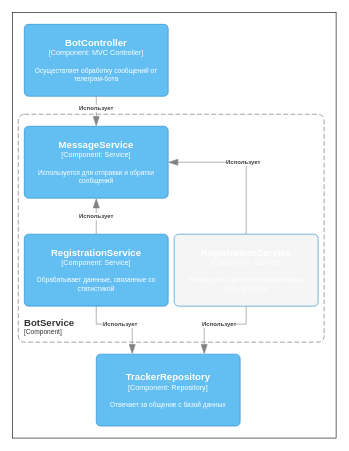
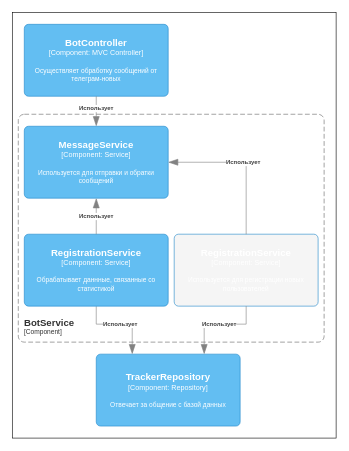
  <mxCell id="0" />
  <mxCell id="1" parent="0" />
  <mxCell id="2" value="" style="rounded=0;whiteSpace=wrap;html=1;" vertex="1" parent="1"><mxGeometry y="20" width="540" height="710" as="geometry" x="20" /></mxCell>
- <mxCell id="3" value="&lt;font style=&quot;font-size: 16px&quot;&gt;&lt;b&gt;BotController&lt;/b&gt;&lt;/font&gt;&lt;div&gt;[Component: MVC Controller]&lt;/div&gt;&lt;br&gt;&lt;div&gt;&lt;font style=&quot;font-size: 11px&quot;&gt;Осуществляет обработку сообщений от телеграм-бота&lt;/font&gt;&lt;/div&gt;" style="rounded=1;whiteSpace=wrap;html=1;labelBackgroundColor=none;fillColor=#63BEF2;fontColor=#ffffff;align=center;arcSize=6;strokeColor=#2086C9;metaEdit=1;resizable=0;points=[[0.25,0,0],[0.5,0,0],[0.75,0,0],[1,0.25,0],[1,0.5,0],[1,0.75,0],[0.75,1,0],[0.5,1,0],[0.25,1,0],[0,0.75,0],[0,0.5,0],[0,0.25,0]];" parent="1" vertex="1"><mxGeometry x="40" y="40" width="240" height="120" as="geometry" /></mxCell>
+ <mxCell id="3" value="&lt;font style=&quot;font-size: 16px&quot;&gt;&lt;b&gt;BotController&lt;/b&gt;&lt;/font&gt;&lt;div&gt;[Component: MVC Controller]&lt;/div&gt;&lt;br&gt;&lt;div&gt;&lt;font style=&quot;font-size: 11px&quot;&gt;Осуществляет обработку сообщений от телеграм-новых&lt;/font&gt;&lt;/div&gt;" style="rounded=1;whiteSpace=wrap;html=1;labelBackgroundColor=none;fillColor=#63BEF2;fontColor=#ffffff;align=center;arcSize=6;strokeColor=#2086C9;metaEdit=1;resizable=0;points=[[0.25,0,0],[0.5,0,0],[0.75,0,0],[1,0.25,0],[1,0.5,0],[1,0.75,0],[0.75,1,0],[0.5,1,0],[0.25,1,0],[0,0.75,0],[0,0.5,0],[0,0.25,0]];" parent="1" vertex="1"><mxGeometry x="40" y="40" width="240" height="120" as="geometry" /></mxCell>
  <mxCell id="4" value="&lt;div style=&quot;text-align: left&quot;&gt;&lt;div style=&quot;text-align: center&quot;&gt;&lt;b&gt;Использует&lt;/b&gt;&lt;/div&gt;" style="endArrow=blockThin;html=1;fontSize=10;fontColor=#404040;strokeWidth=1;endFill=1;strokeColor=#828282;elbow=vertical;metaEdit=1;endSize=14;startSize=14;jumpStyle=arc;jumpSize=16;rounded=0;edgeStyle=orthogonalEdgeStyle;exitX=0.5;exitY=1;exitDx=0;exitDy=0;exitPerimeter=0;entryX=0.5;entryY=0;entryDx=0;entryDy=0;entryPerimeter=0;" parent="1" source="3" target="9" edge="1"><mxGeometry x="-0.2" width="240" relative="1" as="geometry"><mxPoint x="140" y="-100" as="sourcePoint" /><mxPoint x="130" y="60" as="targetPoint" /><mxPoint as="offset" /></mxGeometry></mxCell>
  <mxCell id="5" value="&lt;font style=&quot;font-size: 16px&quot;&gt;&lt;b&gt;TrackerRepository&lt;/b&gt;&lt;/font&gt;&lt;div&gt;[Component: Repository]&lt;/div&gt;&lt;br&gt;&lt;div&gt;&lt;font style=&quot;font-size: 11px&quot;&gt;Отвечает за общение с базой данных&lt;/font&gt;&lt;/div&gt;" style="rounded=1;whiteSpace=wrap;html=1;labelBackgroundColor=none;fillColor=#63BEF2;fontColor=#ffffff;align=center;arcSize=6;strokeColor=#2086C9;metaEdit=1;resizable=0;points=[[0.25,0,0],[0.5,0,0],[0.75,0,0],[1,0.25,0],[1,0.5,0],[1,0.75,0],[0.75,1,0],[0.5,1,0],[0.25,1,0],[0,0.75,0],[0,0.5,0],[0,0.25,0]];" parent="1" vertex="1"><mxGeometry x="160" y="590" width="240" height="120" as="geometry" /></mxCell>
  <mxCell id="6" value="&lt;div style=&quot;text-align: left&quot;&gt;&lt;div style=&quot;text-align: center&quot;&gt;&lt;b&gt;Использует&lt;/b&gt;&lt;/div&gt;" style="endArrow=blockThin;html=1;fontSize=10;fontColor=#404040;strokeWidth=1;endFill=1;strokeColor=#828282;elbow=vertical;metaEdit=1;endSize=14;startSize=14;jumpStyle=arc;jumpSize=16;rounded=0;edgeStyle=orthogonalEdgeStyle;exitX=0.5;exitY=1;exitDx=0;exitDy=0;exitPerimeter=0;entryX=0.25;entryY=0;entryDx=0;entryDy=0;entryPerimeter=0;" parent="1" source="8" target="5" edge="1"><mxGeometry width="240" relative="1" as="geometry"><mxPoint x="-510" y="460" as="sourcePoint" /><mxPoint x="-620" y="410" as="targetPoint" /><mxPoint as="offset" /><Array as="points"><mxPoint x="160" y="540" /><mxPoint x="220" y="540" /></Array></mxGeometry></mxCell>
  <mxCell id="7" value="&lt;font style=&quot;font-size: 16px&quot;&gt;&lt;b&gt;&lt;div style=&quot;text-align: left&quot;&gt;BotService&lt;/div&gt;&lt;/b&gt;&lt;/font&gt;&lt;div style=&quot;text-align: left&quot;&gt;[Component]&lt;/div&gt;" style="rounded=1;fontSize=11;whiteSpace=wrap;html=1;dashed=1;arcSize=20;fillColor=none;strokeColor=#666666;fontColor=#333333;labelBackgroundColor=none;align=left;verticalAlign=bottom;labelBorderColor=none;spacingTop=0;spacing=10;dashPattern=8 4;metaEdit=1;rotatable=0;perimeter=rectanglePerimeter;noLabel=0;labelPadding=0;allowArrows=0;connectable=0;expand=0;recursiveResize=0;editable=1;pointerEvents=0;absoluteArcSize=1;points=[[0.25,0,0],[0.5,0,0],[0.75,0,0],[1,0.25,0],[1,0.5,0],[1,0.75,0],[0.75,1,0],[0.5,1,0],[0.25,1,0],[0,0.75,0],[0,0.5,0],[0,0.25,0]];" parent="1" vertex="1"><mxGeometry x="30" y="190" width="510" height="380" as="geometry" /></mxCell>
  <mxCell id="8" value="&lt;font style=&quot;font-size: 16px&quot;&gt;&lt;b&gt;RegistrationService&lt;/b&gt;&lt;/font&gt;&lt;div&gt;[Component: Service]&lt;/div&gt;&lt;br&gt;&lt;div&gt;&lt;font style=&quot;font-size: 11px&quot;&gt;Обрабатывает даннные, связанные со статистикой&lt;/font&gt;&lt;/div&gt;" style="rounded=1;whiteSpace=wrap;html=1;labelBackgroundColor=none;fillColor=#63BEF2;fontColor=#ffffff;align=center;arcSize=6;strokeColor=#2086C9;metaEdit=1;resizable=0;points=[[0.25,0,0],[0.5,0,0],[0.75,0,0],[1,0.25,0],[1,0.5,0],[1,0.75,0],[0.75,1,0],[0.5,1,0],[0.25,1,0],[0,0.75,0],[0,0.5,0],[0,0.25,0]];" parent="1" vertex="1"><mxGeometry x="40" y="390" width="240" height="120" as="geometry" /></mxCell>
  <mxCell id="9" value="&lt;font style=&quot;font-size: 16px&quot;&gt;&lt;b&gt;MessageService&lt;/b&gt;&lt;/font&gt;&lt;div&gt;[Component: Service]&lt;/div&gt;&lt;br&gt;&lt;div&gt;&lt;font style=&quot;font-size: 11px&quot;&gt;Используется для отправки и обратки сообщений&lt;/font&gt;&lt;/div&gt;" style="rounded=1;whiteSpace=wrap;html=1;labelBackgroundColor=none;fillColor=#63BEF2;fontColor=#ffffff;align=center;arcSize=6;strokeColor=#2086C9;metaEdit=1;resizable=0;points=[[0.25,0,0],[0.5,0,0],[0.75,0,0],[1,0.25,0],[1,0.5,0],[1,0.75,0],[0.75,1,0],[0.5,1,0],[0.25,1,0],[0,0.75,0],[0,0.5,0],[0,0.25,0]];" parent="1" vertex="1"><mxGeometry x="40" y="210" width="240" height="120" as="geometry" /></mxCell>
  <mxCell id="10" value="&lt;font style=&quot;font-size: 16px&quot;&gt;&lt;b&gt;RegistrationService&lt;/b&gt;&lt;/font&gt;&lt;div&gt;[Component: Service]&lt;/div&gt;&lt;br&gt;&lt;div&gt;&lt;font style=&quot;font-size: 11px&quot;&gt;Используется для регистрации новых пользователей&lt;/font&gt;&lt;/div&gt;" style="rounded=1;whiteSpace=wrap;html=1;labelBackgroundColor=none;fillColor=#f5f5f5;fontColor=#ffffff;align=center;arcSize=6;strokeColor=#2086C9;metaEdit=1;resizable=0;points=[[0.25,0,0],[0.5,0,0],[0.75,0,0],[1,0.25,0],[1,0.5,0],[1,0.75,0],[0.75,1,0],[0.5,1,0],[0.25,1,0],[0,0.75,0],[0,0.5,0],[0,0.25,0]];" parent="1" vertex="1"><mxGeometry x="290" y="390" width="240" height="120" as="geometry" /></mxCell>
  <mxCell id="11" value="&lt;div style=&quot;text-align: left&quot;&gt;&lt;div style=&quot;text-align: center&quot;&gt;&lt;b&gt;Использует&lt;/b&gt;&lt;/div&gt;" style="endArrow=blockThin;html=1;fontSize=10;fontColor=#404040;strokeWidth=1;endFill=1;strokeColor=#828282;elbow=vertical;metaEdit=1;endSize=14;startSize=14;jumpStyle=arc;jumpSize=16;rounded=0;edgeStyle=orthogonalEdgeStyle;exitX=0.5;exitY=0;exitDx=0;exitDy=0;exitPerimeter=0;entryX=0.5;entryY=1;entryDx=0;entryDy=0;entryPerimeter=0;" parent="1" source="8" target="9" edge="1"><mxGeometry width="240" relative="1" as="geometry"><mxPoint x="260" y="130" as="sourcePoint" /><mxPoint x="380" y="280" as="targetPoint" /><mxPoint as="offset" /></mxGeometry></mxCell>
  <mxCell id="12" value="&lt;div style=&quot;text-align: left&quot;&gt;&lt;div style=&quot;text-align: center&quot;&gt;&lt;b&gt;Использует&lt;/b&gt;&lt;/div&gt;" style="endArrow=blockThin;html=1;fontSize=10;fontColor=#404040;strokeWidth=1;endFill=1;strokeColor=#828282;elbow=vertical;metaEdit=1;endSize=14;startSize=14;jumpStyle=arc;jumpSize=16;rounded=0;edgeStyle=orthogonalEdgeStyle;exitX=0.5;exitY=0;exitDx=0;exitDy=0;exitPerimeter=0;entryX=1;entryY=0.5;entryDx=0;entryDy=0;entryPerimeter=0;" parent="1" source="10" target="9" edge="1"><mxGeometry width="240" relative="1" as="geometry"><mxPoint x="290" y="290" as="sourcePoint" /><mxPoint x="410" y="290" as="targetPoint" /><mxPoint as="offset" /></mxGeometry></mxCell>
  <mxCell id="13" value="&lt;div style=&quot;text-align: left&quot;&gt;&lt;div style=&quot;text-align: center&quot;&gt;&lt;b&gt;Использует&lt;/b&gt;&lt;/div&gt;" style="endArrow=blockThin;html=1;fontSize=10;fontColor=#404040;strokeWidth=1;endFill=1;strokeColor=#828282;elbow=vertical;metaEdit=1;endSize=14;startSize=14;jumpStyle=arc;jumpSize=16;rounded=0;edgeStyle=orthogonalEdgeStyle;exitX=0.5;exitY=1;exitDx=0;exitDy=0;exitPerimeter=0;entryX=0.75;entryY=0;entryDx=0;entryDy=0;entryPerimeter=0;" parent="1" source="10" target="5" edge="1"><mxGeometry width="240" relative="1" as="geometry"><mxPoint x="170" y="520" as="sourcePoint" /><mxPoint x="220" y="670" as="targetPoint" /><mxPoint as="offset" /><Array as="points"><mxPoint x="410" y="540" /><mxPoint x="340" y="540" /></Array></mxGeometry></mxCell>
